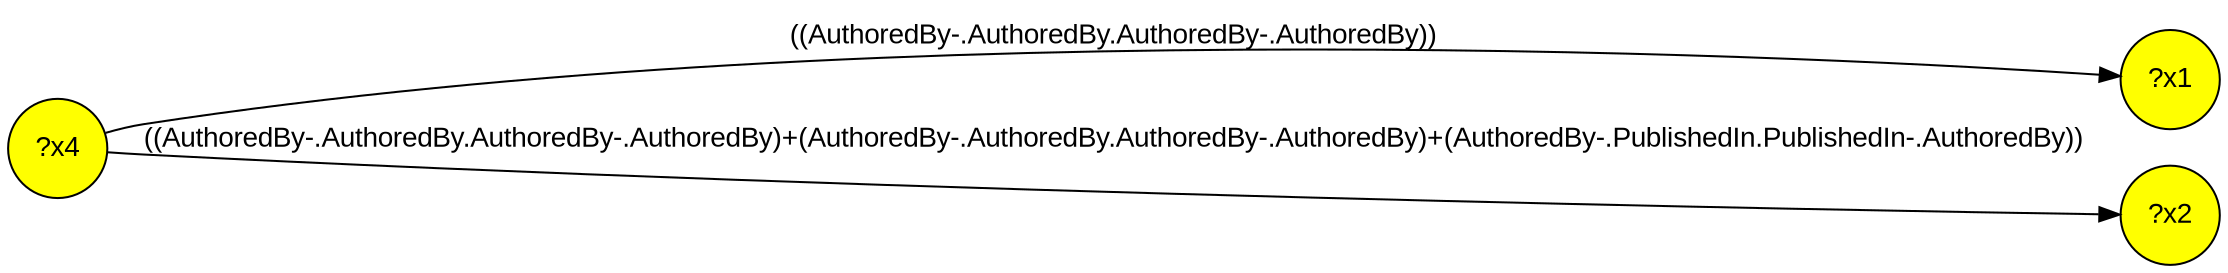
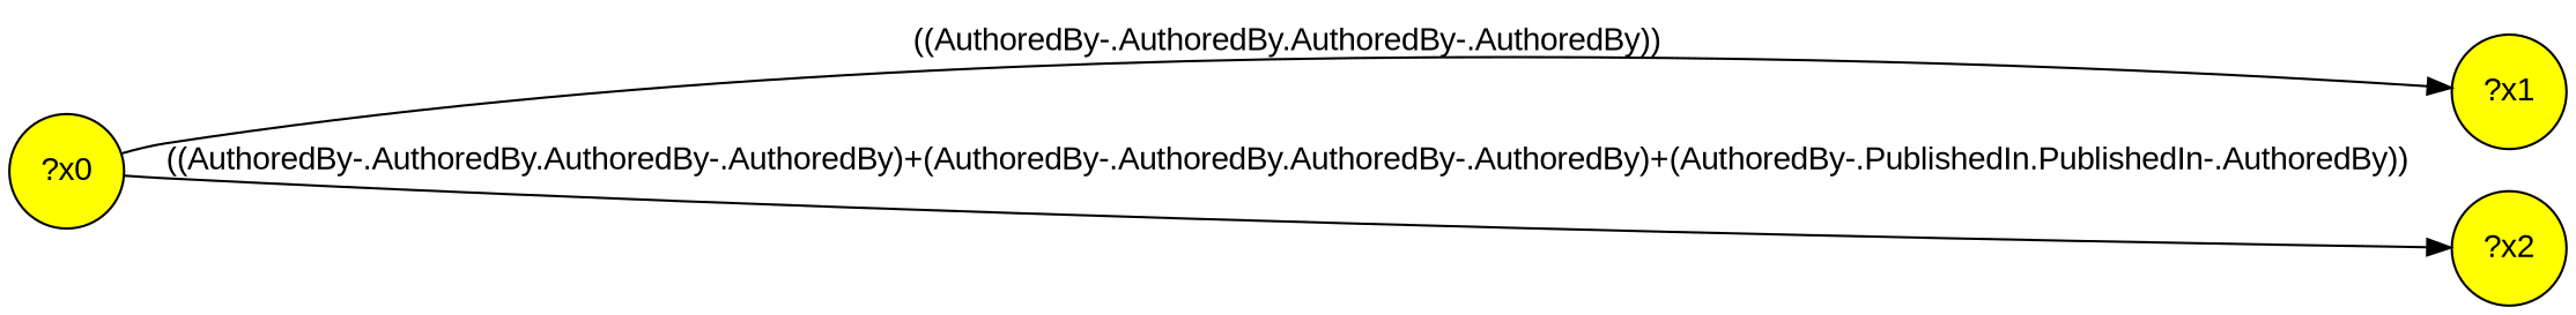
  digraph {
    fontname="Liberation Sans"
    rankdir=LR
    node [fillcolor=yellow fontname="Liberation Sans" shape=circle style="filled,"]
    edge [fontname="Liberation Sans"]
    n1 [label="?x1"]
-   n2 [label="?x4"]
+   n2 [label="?x0"]
    n3 [label="?x2"]
    n2 -> n1 [label="((AuthoredBy-.AuthoredBy.AuthoredBy-.AuthoredBy))"]
    n2 -> n3 [label="((AuthoredBy-.AuthoredBy.AuthoredBy-.AuthoredBy)+(AuthoredBy-.AuthoredBy.AuthoredBy-.AuthoredBy)+(AuthoredBy-.PublishedIn.PublishedIn-.AuthoredBy))"]
  }
